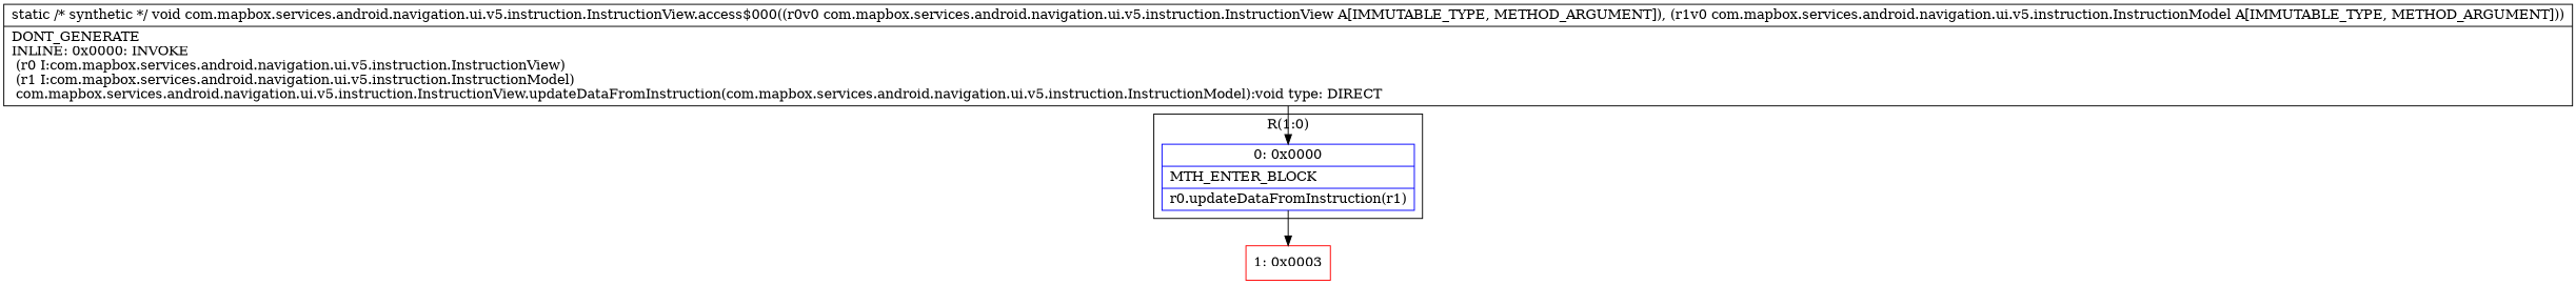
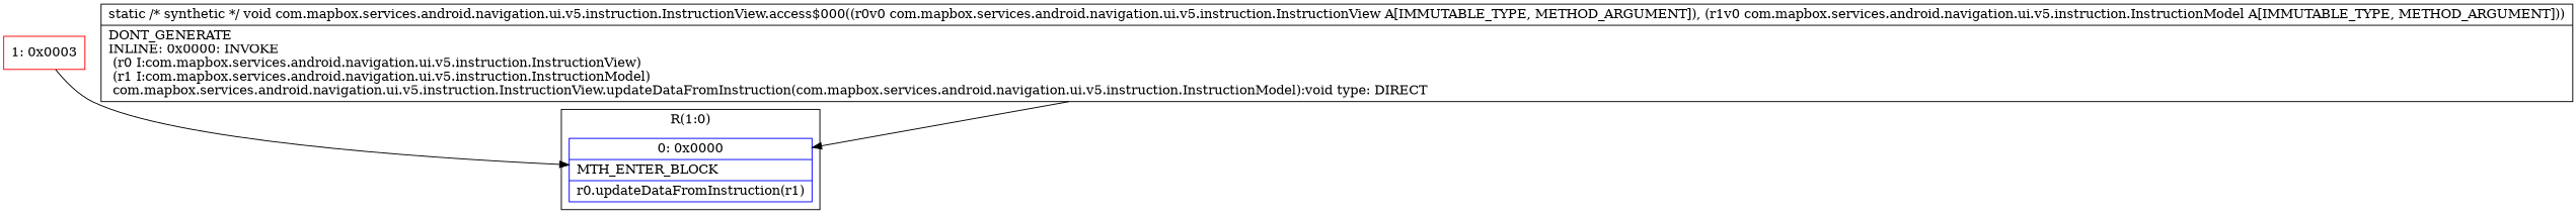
  digraph {
    node [shape=record]
    n1 [color=blue label="{0\:\ 0x0000|MTH_ENTER_BLOCK\l|r0.updateDataFromInstruction(r1)\l}"]
    n2 [color=red label="{1\:\ 0x0003}"]
    n3 [label="{static \/* synthetic *\/ void com.mapbox.services.android.navigation.ui.v5.instruction.InstructionView.access$000((r0v0 com.mapbox.services.android.navigation.ui.v5.instruction.InstructionView A[IMMUTABLE_TYPE, METHOD_ARGUMENT]), (r1v0 com.mapbox.services.android.navigation.ui.v5.instruction.InstructionModel A[IMMUTABLE_TYPE, METHOD_ARGUMENT]))  | DONT_GENERATE\lINLINE: 0x0000: INVOKE  \l  (r0 I:com.mapbox.services.android.navigation.ui.v5.instruction.InstructionView)\l  (r1 I:com.mapbox.services.android.navigation.ui.v5.instruction.InstructionModel)\l com.mapbox.services.android.navigation.ui.v5.instruction.InstructionView.updateDataFromInstruction(com.mapbox.services.android.navigation.ui.v5.instruction.InstructionModel):void type: DIRECT\l}"]
    subgraph cluster_1 {
      label="R(1:0)"
      n1
    }
-   n1 -> n2
+   n2 -> n1
    n3 -> n1
  }
